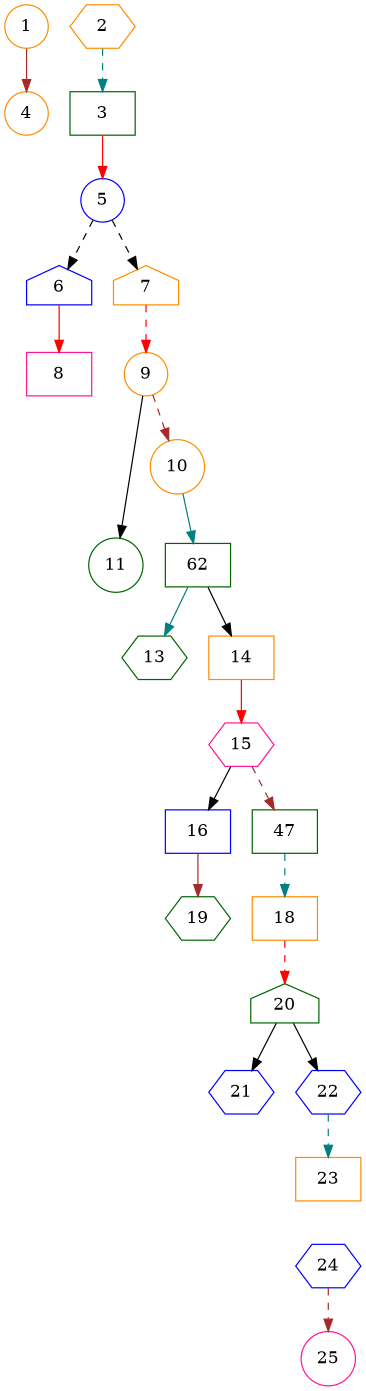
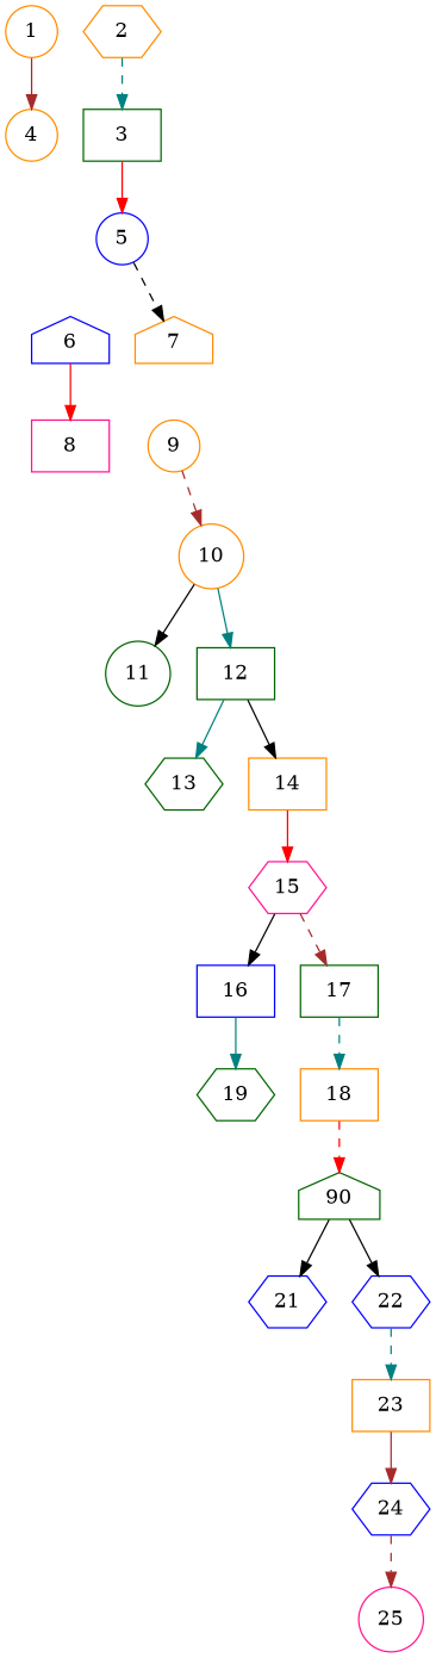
  digraph {
    node [alpha=0.10 color=darkorange shape=box]
    edge [color=black style=solid]
    1 [expect_size=39143424 shape=circle]
    4 [expect_size=29265920 shape=circle]
    2 [alpha=0.08 expect_size=50304000 shape=hexagon]
    3 [alpha=0.02 color=darkgreen expect_size=18158592]
    5 [alpha=0.04 color=blue expect_size=32276480 shape=circle]
    6 [alpha=0.12 color=blue expect_size=9784320 shape=house]
    7 [alpha=0.14 expect_size=34283520 shape=house]
    8 [alpha=0.03 color=deeppink expect_size=19769344]
    9 [alpha=0.07 expect_size=12946432 shape=circle]
    10 [alpha=0.14 expect_size=51841024 shape=circle]
    11 [alpha=0.14 color=darkgreen expect_size=12796928 shape=circle]
-   12 [color=darkgreen expect_size=35335168 label=62]
+   12 [color=darkgreen expect_size=35335168]
    13 [alpha=0.17 color=darkgreen expect_size=6239232 shape=hexagon]
    14 [alpha=0.08 expect_size=9822208]
    15 [alpha=0.18 color=deeppink expect_size=33916928 shape=hexagon]
    16 [alpha=0.01 color=blue expect_size=43164672]
-   17 [alpha=0.16 color=darkgreen expect_size=25161728 label=47]
+   17 [alpha=0.16 color=darkgreen expect_size=25161728]
    19 [alpha=0.06 color=darkgreen expect_size=20103168 shape=hexagon]
    18 [alpha=0.02 expect_size=12110848]
-   20 [color=darkgreen expect_size=36998144 shape=house]
+   20 [color=darkgreen expect_size=36998144 shape=house label=90]
    21 [alpha=0.08 color=blue expect_size=21792768 shape=hexagon]
    22 [alpha=0.06 color=blue expect_size=6875136 shape=hexagon]
    23 [alpha=0.09 expect_size=30925824]
    24 [alpha=0.02 color=blue expect_size=23077888 shape=hexagon]
    25 [alpha=0.06 color=deeppink expect_size=42625024 shape=circle]
    1 -> 4 [color=brown]
    2 -> 3 [color=teal style=dashed]
    3 -> 5 [color=red]
-   5 -> 6 [style=dashed]
    5 -> 7 [style=dashed]
    6 -> 8 [color=red]
-   7 -> 9 [color=red style=dashed]
    9 -> 10 [color=brown style=dashed]
-   9 -> 11
+   10 -> 11
    10 -> 12 [color=teal]
    12 -> 13 [color=teal]
    12 -> 14
    14 -> 15 [color=red]
    15 -> 16
    15 -> 17 [color=brown style=dashed]
-   16 -> 19 [color=brown]
+   16 -> 19 [color=teal]
    17 -> 18 [color=teal style=dashed]
    18 -> 20 [color=red style=dashed]
    20 -> 21
    20 -> 22
    22 -> 23 [color=teal style=dashed]
+   23 -> 24 [color=brown]
    24 -> 25 [color=brown style=dashed]
  }
